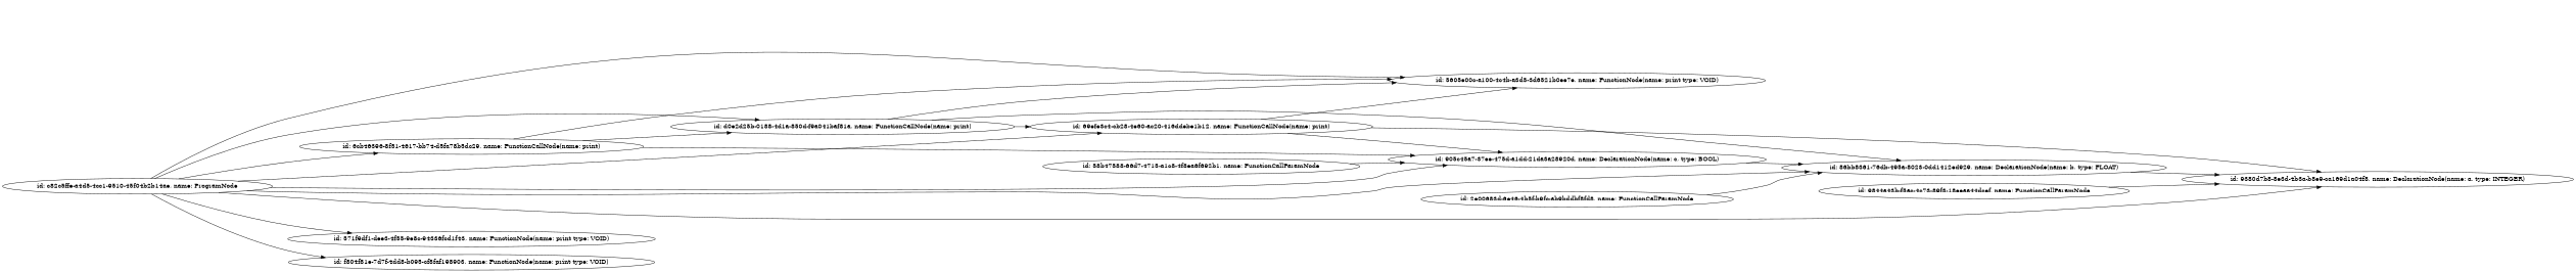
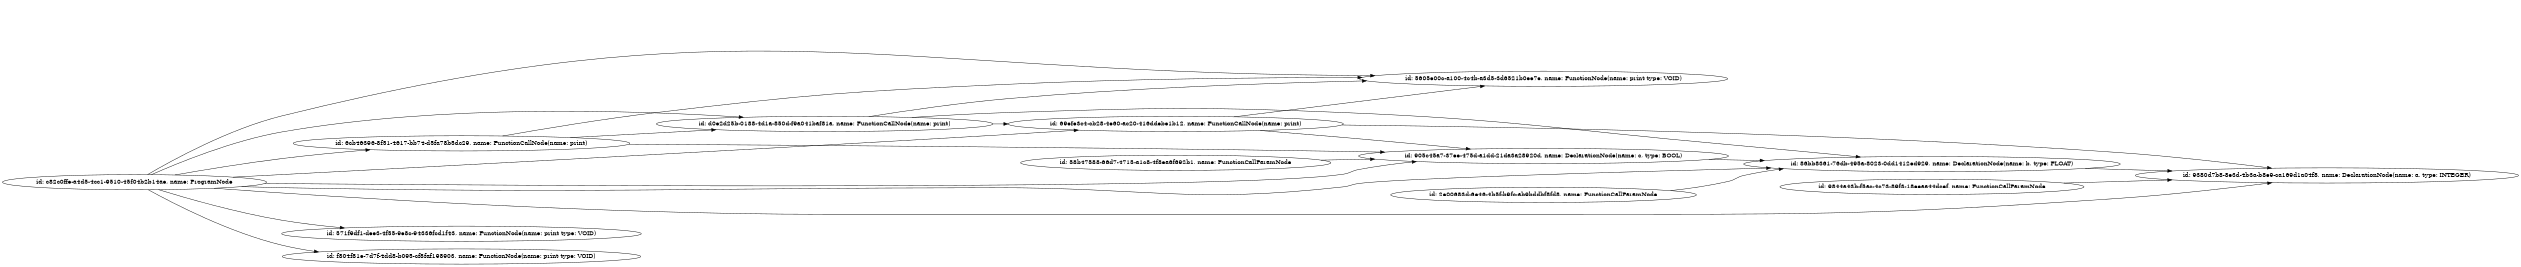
  digraph {
    rankdir=LR
    "id: 6cb46396-8f51-4617-bb74-d5fa78b5dc29, name: FunctionCallNode(name: print)"
    "id: 5605e00c-a100-4c4b-a3d5-3d6521b0ee7e, name: FunctionNode(name: print type: VOID)"
    "id: 905c45a7-37ee-475d-a1dd-21da3a28920d, name: DeclarationNode(name: c, type: BOOL)"
    "id: d0e2d25b-0188-4d1a-850d-f9a041baf81a, name: FunctionCallNode(name: print)"
    "id: 86bb8361-76db-495a-8023-0dd1412ed929, name: DeclarationNode(name: b, type: FLOAT)"
    "id: 69efe3c4-cb28-4e60-ac20-416ddebe1b12, name: FunctionCallNode(name: print)"
    "id: 9380d7b8-8e3d-4b3a-b8e9-ca169d1a04f8, name: DeclarationNode(name: a, type: INTEGER)"
    "id: 58b47588-66d7-4715-a1c8-4f8ea6f692b1, name: FunctionCallParamNode"
    "id: 9844a43b-f5ac-4c73-89f3-18eeaa44dcef, name: FunctionCallParamNode"
    "id: 2e00683d-6e46-4b5f-b9fc-ab9bddbf8fd8, name: FunctionCallParamNode"
-   "id: c82c5ffe-a4d5-4cc1-9510-45f04b2b14ae, name: ProgramNode"
+   "id: c82c5ffe-a4d5-4cc1-9510-45f04b2b14ae, name: ProgramNode" [label="id: c82c0ffe-a4d5-4cc1-9510-45f04b2b14ae, name: ProgramNode"]
    "id: 571f9df1-dee3-4f55-9e8c-94336fcd1f43, name: FunctionNode(name: print type: VOID)"
    "id: f804f81e-7d7f-4dd8-b095-cf8faf198903, name: FunctionNode(name: print type: VOID)"
    "id: 6cb46396-8f51-4617-bb74-d5fa78b5dc29, name: FunctionCallNode(name: print)" -> "id: 5605e00c-a100-4c4b-a3d5-3d6521b0ee7e, name: FunctionNode(name: print type: VOID)"
    "id: 6cb46396-8f51-4617-bb74-d5fa78b5dc29, name: FunctionCallNode(name: print)" -> "id: 905c45a7-37ee-475d-a1dd-21da3a28920d, name: DeclarationNode(name: c, type: BOOL)"
    "id: 6cb46396-8f51-4617-bb74-d5fa78b5dc29, name: FunctionCallNode(name: print)" -> "id: d0e2d25b-0188-4d1a-850d-f9a041baf81a, name: FunctionCallNode(name: print)"
    "id: 905c45a7-37ee-475d-a1dd-21da3a28920d, name: DeclarationNode(name: c, type: BOOL)" -> "id: 86bb8361-76db-495a-8023-0dd1412ed929, name: DeclarationNode(name: b, type: FLOAT)"
    "id: d0e2d25b-0188-4d1a-850d-f9a041baf81a, name: FunctionCallNode(name: print)" -> "id: 5605e00c-a100-4c4b-a3d5-3d6521b0ee7e, name: FunctionNode(name: print type: VOID)"
    "id: d0e2d25b-0188-4d1a-850d-f9a041baf81a, name: FunctionCallNode(name: print)" -> "id: 86bb8361-76db-495a-8023-0dd1412ed929, name: DeclarationNode(name: b, type: FLOAT)"
    "id: d0e2d25b-0188-4d1a-850d-f9a041baf81a, name: FunctionCallNode(name: print)" -> "id: 69efe3c4-cb28-4e60-ac20-416ddebe1b12, name: FunctionCallNode(name: print)"
    "id: 86bb8361-76db-495a-8023-0dd1412ed929, name: DeclarationNode(name: b, type: FLOAT)" -> "id: 9380d7b8-8e3d-4b3a-b8e9-ca169d1a04f8, name: DeclarationNode(name: a, type: INTEGER)"
    "id: 69efe3c4-cb28-4e60-ac20-416ddebe1b12, name: FunctionCallNode(name: print)" -> "id: 5605e00c-a100-4c4b-a3d5-3d6521b0ee7e, name: FunctionNode(name: print type: VOID)"
    "id: 69efe3c4-cb28-4e60-ac20-416ddebe1b12, name: FunctionCallNode(name: print)" -> "id: 905c45a7-37ee-475d-a1dd-21da3a28920d, name: DeclarationNode(name: c, type: BOOL)"
    "id: 69efe3c4-cb28-4e60-ac20-416ddebe1b12, name: FunctionCallNode(name: print)" -> "id: 9380d7b8-8e3d-4b3a-b8e9-ca169d1a04f8, name: DeclarationNode(name: a, type: INTEGER)"
    "id: 58b47588-66d7-4715-a1c8-4f8ea6f692b1, name: FunctionCallParamNode" -> "id: 905c45a7-37ee-475d-a1dd-21da3a28920d, name: DeclarationNode(name: c, type: BOOL)"
    "id: 9844a43b-f5ac-4c73-89f3-18eeaa44dcef, name: FunctionCallParamNode" -> "id: 9380d7b8-8e3d-4b3a-b8e9-ca169d1a04f8, name: DeclarationNode(name: a, type: INTEGER)"
    "id: 2e00683d-6e46-4b5f-b9fc-ab9bddbf8fd8, name: FunctionCallParamNode" -> "id: 86bb8361-76db-495a-8023-0dd1412ed929, name: DeclarationNode(name: b, type: FLOAT)"
    "id: c82c5ffe-a4d5-4cc1-9510-45f04b2b14ae, name: ProgramNode" -> "id: 6cb46396-8f51-4617-bb74-d5fa78b5dc29, name: FunctionCallNode(name: print)"
    "id: c82c5ffe-a4d5-4cc1-9510-45f04b2b14ae, name: ProgramNode" -> "id: 5605e00c-a100-4c4b-a3d5-3d6521b0ee7e, name: FunctionNode(name: print type: VOID)"
    "id: c82c5ffe-a4d5-4cc1-9510-45f04b2b14ae, name: ProgramNode" -> "id: 905c45a7-37ee-475d-a1dd-21da3a28920d, name: DeclarationNode(name: c, type: BOOL)"
    "id: c82c5ffe-a4d5-4cc1-9510-45f04b2b14ae, name: ProgramNode" -> "id: d0e2d25b-0188-4d1a-850d-f9a041baf81a, name: FunctionCallNode(name: print)"
    "id: c82c5ffe-a4d5-4cc1-9510-45f04b2b14ae, name: ProgramNode" -> "id: 86bb8361-76db-495a-8023-0dd1412ed929, name: DeclarationNode(name: b, type: FLOAT)"
    "id: c82c5ffe-a4d5-4cc1-9510-45f04b2b14ae, name: ProgramNode" -> "id: 69efe3c4-cb28-4e60-ac20-416ddebe1b12, name: FunctionCallNode(name: print)"
    "id: c82c5ffe-a4d5-4cc1-9510-45f04b2b14ae, name: ProgramNode" -> "id: 9380d7b8-8e3d-4b3a-b8e9-ca169d1a04f8, name: DeclarationNode(name: a, type: INTEGER)"
    "id: c82c5ffe-a4d5-4cc1-9510-45f04b2b14ae, name: ProgramNode" -> "id: 571f9df1-dee3-4f55-9e8c-94336fcd1f43, name: FunctionNode(name: print type: VOID)"
    "id: c82c5ffe-a4d5-4cc1-9510-45f04b2b14ae, name: ProgramNode" -> "id: f804f81e-7d7f-4dd8-b095-cf8faf198903, name: FunctionNode(name: print type: VOID)"
  }
